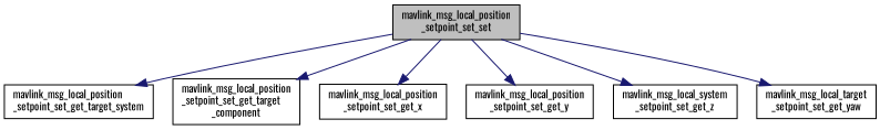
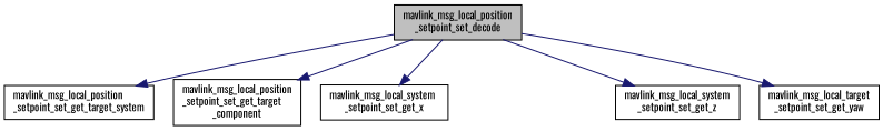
  digraph {
    fontname=Oswald
    rankdir=TB
    node [color=black fillcolor=white fontname=Oswald fontsize=10 shape=record style=filled]
    edge [color=midnightblue fontname=Oswald fontsize=10 labelfontname=Helvetica labelfontsize=10 style=solid]
-   n1 [fillcolor=grey75 fontcolor=black height=0.2 label="mavlink_msg_local_position\l_setpoint_set_set" width=0.4]
+   n1 [fillcolor=grey75 fontcolor=black height=0.2 label="mavlink_msg_local_position\l_setpoint_set_decode" width=0.4]
    n2 [height=0.2 label="mavlink_msg_local_position\l_setpoint_set_get_target_system" width=0.4]
    n3 [height=0.2 label="mavlink_msg_local_position\l_setpoint_set_get_target\l_component" width=0.4]
-   n4 [height=0.2 label="mavlink_msg_local_position\l_setpoint_set_get_x" width=0.4]
-   n5 [height=0.2 label="mavlink_msg_local_position\l_setpoint_set_get_y" width=0.4]
+   n4 [height=0.2 label="mavlink_msg_local_system\l_setpoint_set_get_x" width=0.4]
    n6 [height=0.2 label="mavlink_msg_local_system\l_setpoint_set_get_z" width=0.4]
    n7 [height=0.2 label="mavlink_msg_local_target\l_setpoint_set_get_yaw" width=0.4]
    n1 -> n2
    n1 -> n3
    n1 -> n4
-   n1 -> n5
    n1 -> n6
    n1 -> n7
  }
